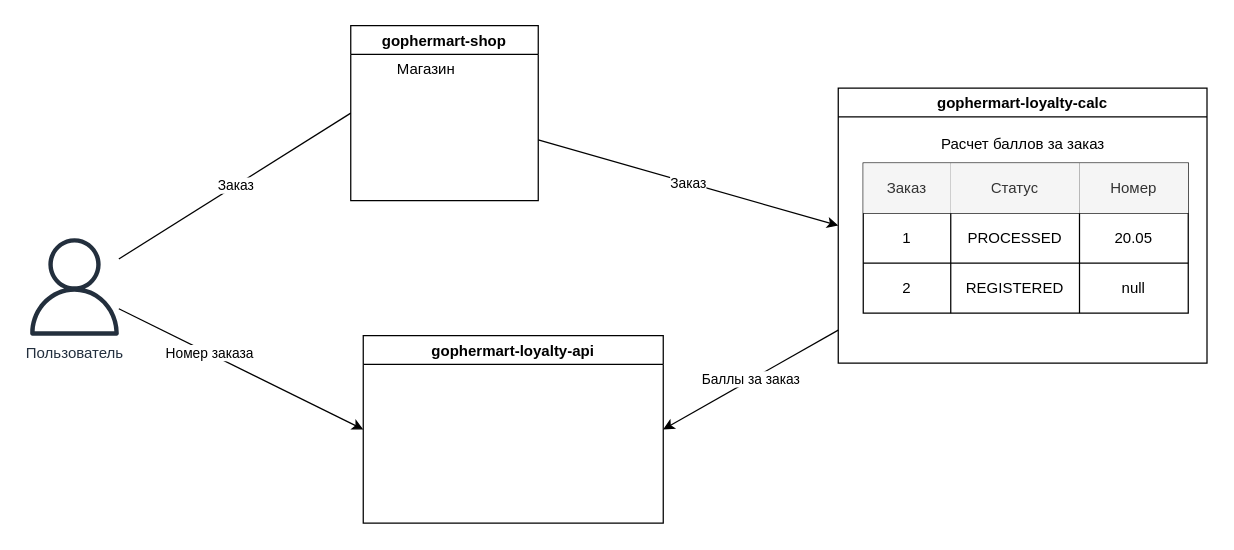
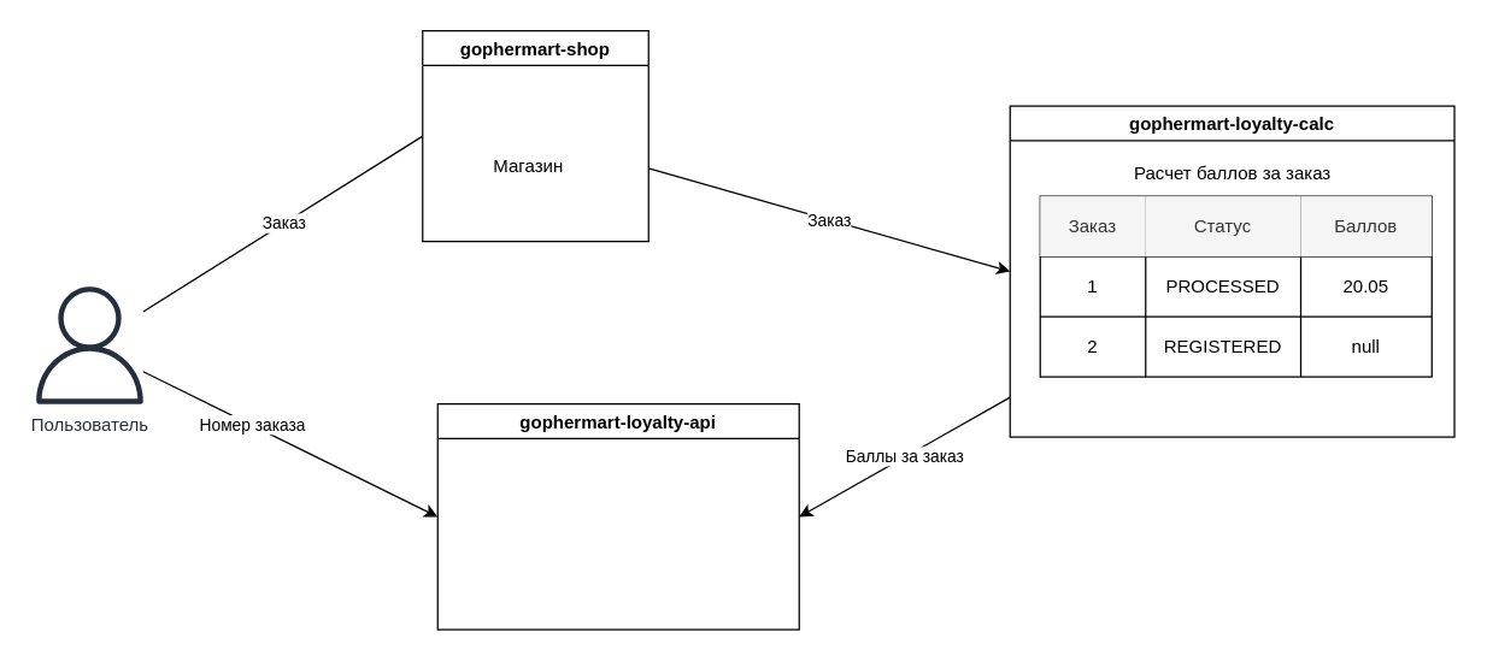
  <mxCell id="0" />
  <mxCell id="1" parent="0" />
  <mxCell id="2" value="Заказ" style="rounded=0;orthogonalLoop=1;jettySize=auto;html=1;entryX=0;entryY=0.5;entryDx=0;entryDy=0;endArrow=none;" parent="1" source="5" target="7" edge="1"><mxGeometry relative="1" as="geometry" /></mxCell>
  <mxCell id="3" style="edgeStyle=none;rounded=0;orthogonalLoop=1;jettySize=auto;html=1;entryX=0;entryY=0.5;entryDx=0;entryDy=0;" parent="1" source="5" target="8" edge="1"><mxGeometry relative="1" as="geometry" /></mxCell>
  <mxCell id="4" value="Номер заказа" style="edgeLabel;html=1;align=center;verticalAlign=middle;resizable=0;points=[];" parent="3" vertex="1" connectable="0"><mxGeometry x="-0.266" y="1" relative="1" as="geometry"><mxPoint as="offset" /></mxGeometry></mxCell>
  <mxCell id="5" value="Пользователь" style="sketch=0;outlineConnect=0;fontColor=#232F3E;gradientColor=none;fillColor=#232F3D;strokeColor=none;dashed=0;verticalLabelPosition=bottom;verticalAlign=top;align=center;html=1;fontSize=12;fontStyle=0;aspect=fixed;pointerEvents=1;shape=mxgraph.aws4.user;" parent="1" vertex="1"><mxGeometry x="20" y="190" width="78" height="78" as="geometry" /></mxCell>
  <mxCell id="6" value="Заказ" style="edgeStyle=none;rounded=0;orthogonalLoop=1;jettySize=auto;html=1;entryX=0;entryY=0.5;entryDx=0;entryDy=0;" parent="1" source="7" target="10" edge="1"><mxGeometry relative="1" as="geometry" /></mxCell>
  <mxCell id="7" value="gophermart-shop" style="swimlane;" parent="1" vertex="1"><mxGeometry x="280" y="20" width="150" height="140" as="geometry" /></mxCell>
  <mxCell id="8" value="gophermart-loyalty-api" style="swimlane;" parent="1" vertex="1"><mxGeometry x="290" y="268" width="240" height="150" as="geometry" /></mxCell>
  <mxCell id="9" value="Баллы за заказ" style="edgeStyle=none;rounded=0;orthogonalLoop=1;jettySize=auto;html=1;entryX=1;entryY=0.5;entryDx=0;entryDy=0;" parent="1" source="10" target="8" edge="1"><mxGeometry relative="1" as="geometry" /></mxCell>
  <mxCell id="10" value="gophermart-loyalty-calc" style="swimlane;" parent="1" vertex="1"><mxGeometry x="670" y="70" width="295" height="220" as="geometry" /></mxCell>
  <mxCell id="11" value="" style="shape=table;html=1;whiteSpace=wrap;startSize=0;container=1;collapsible=0;childLayout=tableLayout;" parent="10" vertex="1"><mxGeometry x="20" y="60" width="260" height="120" as="geometry" /></mxCell>
  <mxCell id="12" value="" style="shape=tableRow;horizontal=0;startSize=0;swimlaneHead=0;swimlaneBody=0;top=0;left=0;bottom=0;right=0;collapsible=0;dropTarget=0;fillColor=none;points=[[0,0.5],[1,0.5]];portConstraint=eastwest;" parent="11" vertex="1"><mxGeometry width="260" height="40" as="geometry" /></mxCell>
  <mxCell id="13" value="Заказ" style="shape=partialRectangle;html=1;whiteSpace=wrap;connectable=0;fillColor=#f5f5f5;top=0;left=0;bottom=0;right=0;overflow=hidden;fontColor=#333333;strokeColor=#666666;" parent="12" vertex="1"><mxGeometry width="70" height="40" as="geometry"><mxRectangle width="70" height="40" as="alternateBounds" /></mxGeometry></mxCell>
  <mxCell id="14" value="Статус" style="shape=partialRectangle;html=1;whiteSpace=wrap;connectable=0;fillColor=#f5f5f5;top=0;left=0;bottom=0;right=0;overflow=hidden;fontColor=#333333;strokeColor=#666666;" parent="12" vertex="1"><mxGeometry x="70" width="103" height="40" as="geometry"><mxRectangle width="103" height="40" as="alternateBounds" /></mxGeometry></mxCell>
- <mxCell id="15" value="Номер" style="shape=partialRectangle;html=1;whiteSpace=wrap;connectable=0;fillColor=#f5f5f5;top=0;left=0;bottom=0;right=0;overflow=hidden;pointerEvents=1;fontColor=#333333;strokeColor=#666666;" parent="12" vertex="1"><mxGeometry x="173" width="87" height="40" as="geometry"><mxRectangle width="87" height="40" as="alternateBounds" /></mxGeometry></mxCell>
+ <mxCell id="15" value="Баллов" style="shape=partialRectangle;html=1;whiteSpace=wrap;connectable=0;fillColor=#f5f5f5;top=0;left=0;bottom=0;right=0;overflow=hidden;pointerEvents=1;fontColor=#333333;strokeColor=#666666;" parent="12" vertex="1"><mxGeometry x="173" width="87" height="40" as="geometry"><mxRectangle width="87" height="40" as="alternateBounds" /></mxGeometry></mxCell>
  <mxCell id="16" value="" style="shape=tableRow;horizontal=0;startSize=0;swimlaneHead=0;swimlaneBody=0;top=0;left=0;bottom=0;right=0;collapsible=0;dropTarget=0;fillColor=none;points=[[0,0.5],[1,0.5]];portConstraint=eastwest;" parent="11" vertex="1"><mxGeometry y="40" width="260" height="40" as="geometry" /></mxCell>
  <mxCell id="17" value="1" style="shape=partialRectangle;html=1;whiteSpace=wrap;connectable=0;fillColor=none;top=0;left=0;bottom=0;right=0;overflow=hidden;" parent="16" vertex="1"><mxGeometry width="70" height="40" as="geometry"><mxRectangle width="70" height="40" as="alternateBounds" /></mxGeometry></mxCell>
  <mxCell id="18" value="PROCESSED" style="shape=partialRectangle;html=1;whiteSpace=wrap;connectable=0;fillColor=none;top=0;left=0;bottom=0;right=0;overflow=hidden;" parent="16" vertex="1"><mxGeometry x="70" width="103" height="40" as="geometry"><mxRectangle width="103" height="40" as="alternateBounds" /></mxGeometry></mxCell>
  <mxCell id="19" value="20.05" style="shape=partialRectangle;html=1;whiteSpace=wrap;connectable=0;fillColor=none;top=0;left=0;bottom=0;right=0;overflow=hidden;" parent="16" vertex="1"><mxGeometry x="173" width="87" height="40" as="geometry"><mxRectangle width="87" height="40" as="alternateBounds" /></mxGeometry></mxCell>
  <mxCell id="20" value="" style="shape=tableRow;horizontal=0;startSize=0;swimlaneHead=0;swimlaneBody=0;top=0;left=0;bottom=0;right=0;collapsible=0;dropTarget=0;fillColor=none;points=[[0,0.5],[1,0.5]];portConstraint=eastwest;" parent="11" vertex="1"><mxGeometry y="80" width="260" height="40" as="geometry" /></mxCell>
  <mxCell id="21" value="2" style="shape=partialRectangle;html=1;whiteSpace=wrap;connectable=0;fillColor=none;top=0;left=0;bottom=0;right=0;overflow=hidden;" parent="20" vertex="1"><mxGeometry width="70" height="40" as="geometry"><mxRectangle width="70" height="40" as="alternateBounds" /></mxGeometry></mxCell>
  <mxCell id="22" value="&lt;span style=&quot;&quot;&gt;REGISTERED&lt;/span&gt;" style="shape=partialRectangle;html=1;whiteSpace=wrap;connectable=0;fillColor=none;top=0;left=0;bottom=0;right=0;overflow=hidden;" parent="20" vertex="1"><mxGeometry x="70" width="103" height="40" as="geometry"><mxRectangle width="103" height="40" as="alternateBounds" /></mxGeometry></mxCell>
  <mxCell id="23" value="null" style="shape=partialRectangle;html=1;whiteSpace=wrap;connectable=0;fillColor=none;top=0;left=0;bottom=0;right=0;overflow=hidden;" parent="20" vertex="1"><mxGeometry x="173" width="87" height="40" as="geometry"><mxRectangle width="87" height="40" as="alternateBounds" /></mxGeometry></mxCell>
  <mxCell id="24" value="Расчет баллов за заказ" style="text;html=1;strokeColor=none;fillColor=none;align=center;verticalAlign=middle;whiteSpace=wrap;rounded=0;" parent="10" vertex="1"><mxGeometry x="76.5" y="30" width="142" height="30" as="geometry" /></mxCell>
- <mxCell id="25" value="Магазин" style="text;html=1;align=center;verticalAlign=middle;resizable=0;points=[];autosize=1;strokeColor=none;fillColor=none;" parent="1" vertex="1"><mxGeometry x="310" y="45" width="60" height="20" as="geometry" /></mxCell>
+ <mxCell id="25" value="Магазин" style="text;html=1;align=center;verticalAlign=middle;resizable=0;points=[];autosize=1;strokeColor=none;fillColor=none;" parent="1" vertex="1"><mxGeometry x="320" y="100" width="60" height="20" as="geometry" /></mxCell>
